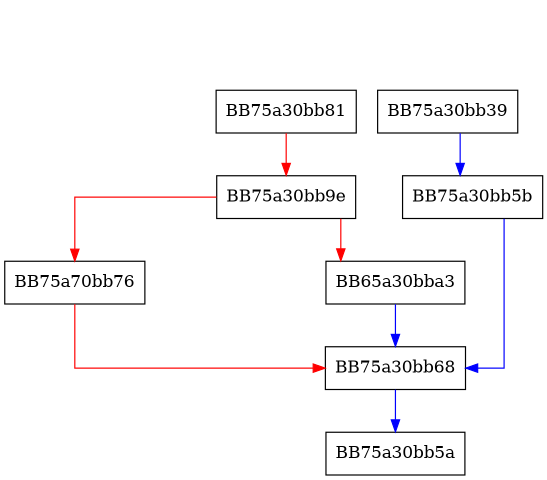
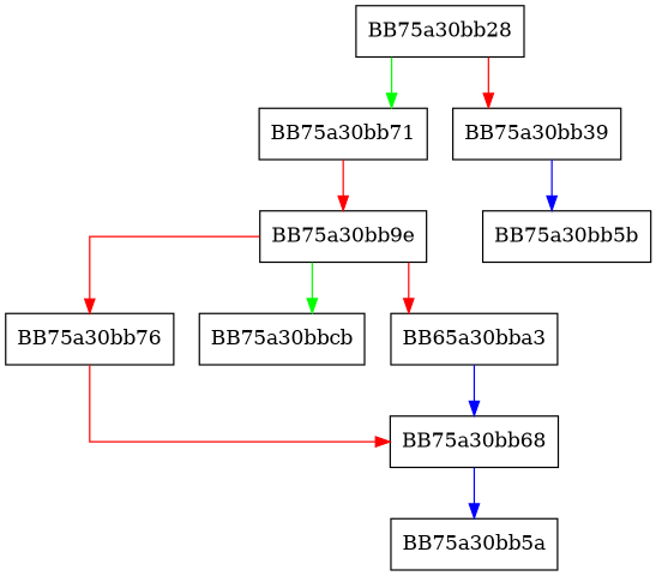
  digraph {
    splines=ortho
    node [shape=box]
    edge [color=red]
-   BB75a30bb71 [label=BB75a30bb81]
+   BB75a30bb28
+   BB75a30bb71
    BB75a30bb39
    BB75a30bb9e
    BB75a30bb5b
-   BB75a30bb76 [label=BB75a70bb76]
+   BB75a30bb76
+   BB75a30bbcb
    n8 [label=BB65a30bba3]
    BB75a30bb68
    BB75a30bb5a
+   BB75a30bb28 -> BB75a30bb71 [color=green]
+   BB75a30bb28 -> BB75a30bb39
    BB75a30bb71 -> BB75a30bb9e
    BB75a30bb39 -> BB75a30bb5b [color=blue]
    BB75a30bb9e -> BB75a30bb76
+   BB75a30bb9e -> BB75a30bbcb [color=green]
    BB75a30bb9e -> n8
-   BB75a30bb5b -> BB75a30bb68 [color=blue]
    BB75a30bb76 -> BB75a30bb68
    n8 -> BB75a30bb68 [color=blue]
    BB75a30bb68 -> BB75a30bb5a [color=blue]
  }
